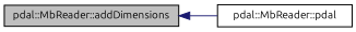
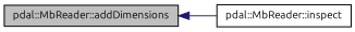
  digraph {
    rankdir=LR
    fontname=Ubuntu
    node [color=black fontname=Ubuntu fontsize=10 shape=record style=filled]
    n1 [fillcolor=grey75 fontcolor=black height=0.2 label="pdal::MbReader::addDimensions" width=0.4]
-   n2 [fillcolor=white height=0.2 label="pdal::MbReader::pdal" width=0.4]
+   n2 [fillcolor=white height=0.2 label="pdal::MbReader::inspect" width=0.4]
    n1 -> n2 [color=midnightblue dir=back fontname=Ubuntu fontsize=10 labelfontname=Helvetica labelfontsize=10 style=solid]
  }
